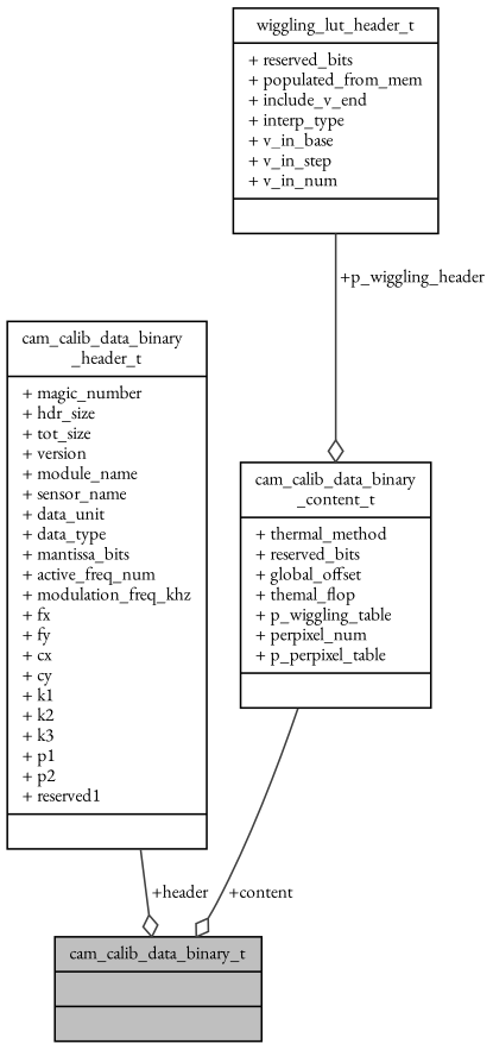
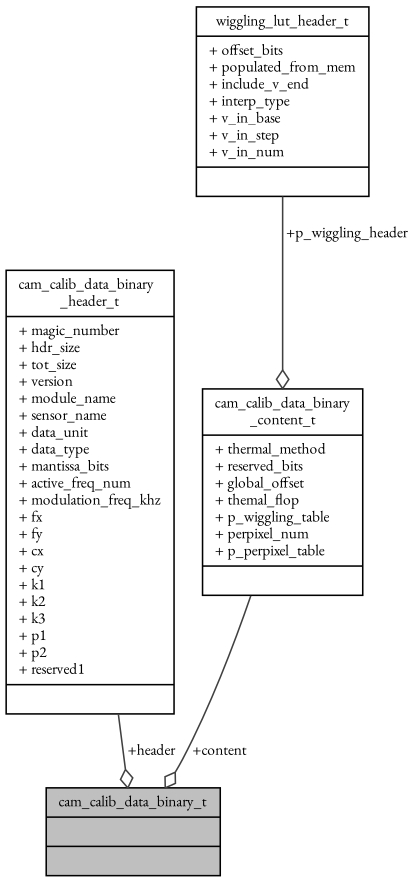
  digraph {
    fontname="EB Garamond"
    node [color=black fontname="EB Garamond" fontsize=10 shape=record]
    edge [arrowhead=odiamond color=grey25 fontname="EB Garamond" fontsize=10 labelfontname=Helvetica labelfontsize=10 style=solid]
    n1 [fillcolor=grey75 fontcolor=black height=0.2 label="{cam_calib_data_binary_t\n||}" style=filled width=0.4]
    n2 [height=0.2 label="{cam_calib_data_binary\l_header_t\n|+ magic_number\l+ hdr_size\l+ tot_size\l+ version\l+ module_name\l+ sensor_name\l+ data_unit\l+ data_type\l+ mantissa_bits\l+ active_freq_num\l+ modulation_freq_khz\l+ fx\l+ fy\l+ cx\l+ cy\l+ k1\l+ k2\l+ k3\l+ p1\l+ p2\l+ reserved1\l|}" width=0.4]
    n3 [height=0.2 label="{cam_calib_data_binary\l_content_t\n|+ thermal_method\l+ reserved_bits\l+ global_offset\l+ themal_flop\l+ p_wiggling_table\l+ perpixel_num\l+ p_perpixel_table\l|}" width=0.4]
-   n4 [height=0.2 label="{wiggling_lut_header_t\n|+ reserved_bits\l+ populated_from_mem\l+ include_v_end\l+ interp_type\l+ v_in_base\l+ v_in_step\l+ v_in_num\l|}" width=0.4]
+   n4 [height=0.2 label="{wiggling_lut_header_t\n|+ offset_bits\l+ populated_from_mem\l+ include_v_end\l+ interp_type\l+ v_in_base\l+ v_in_step\l+ v_in_num\l|}" width=0.4]
    n2 -> n1 [label=" +header"]
    n3 -> n1 [label=" +content"]
    n4 -> n3 [label=" +p_wiggling_header"]
  }
